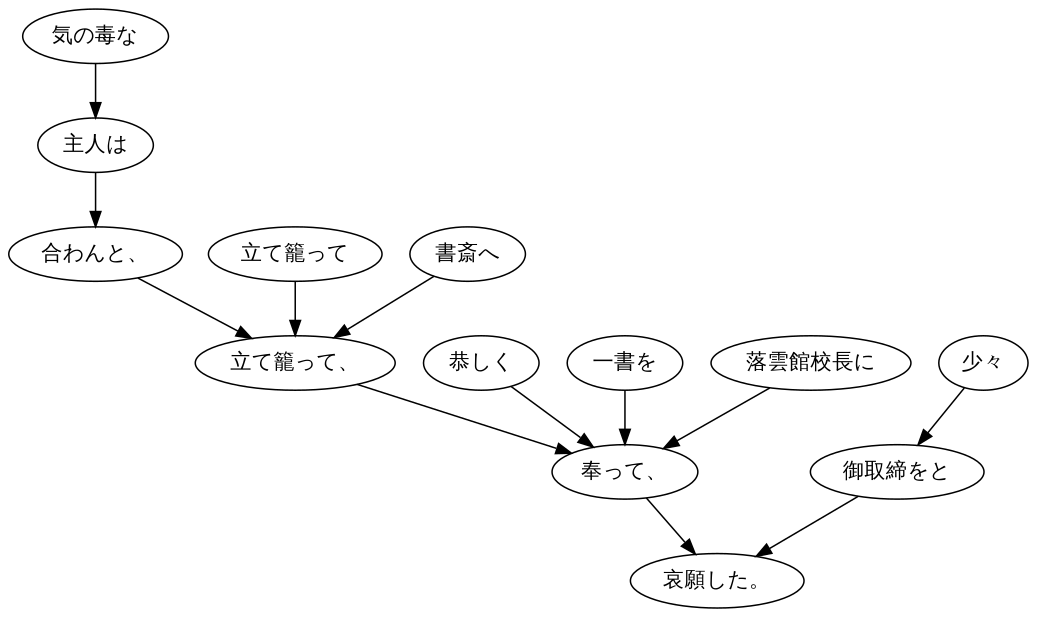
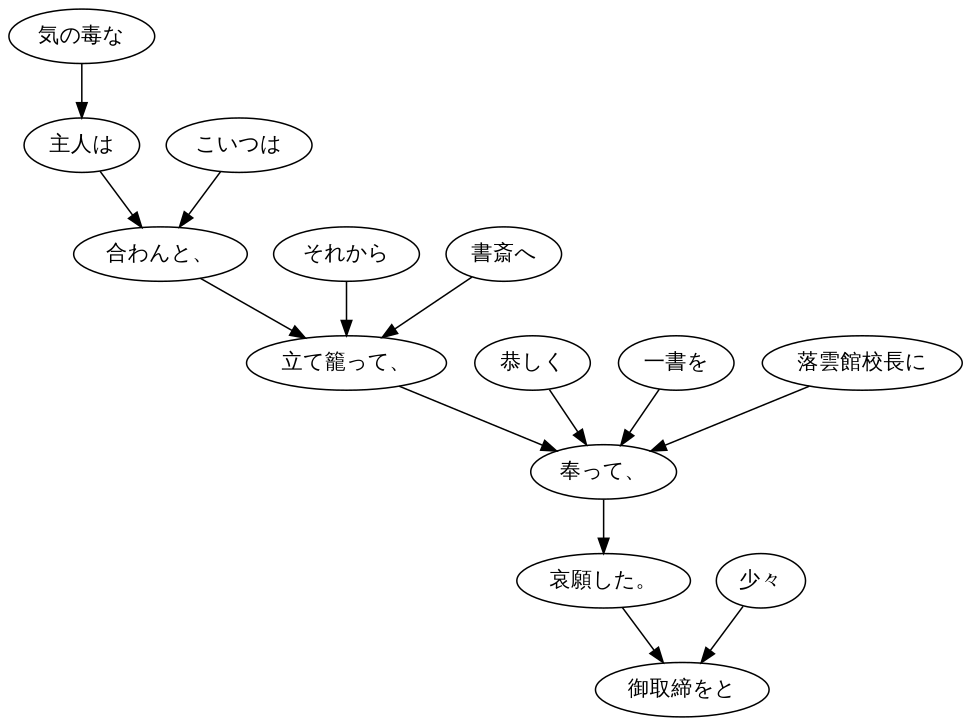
  digraph {
    n1 [label="気の毒な"]
    n2 [label="主人は"]
    n3 [label="合わんと、"]
    n4 [label="立て籠って、"]
+   n5 [label="こいつは"]
    n6 [label="奉って、"]
-   n7 [label="立て籠って"]
+   n7 [label="それから"]
    n8 [label="書斎へ"]
    n9 [label="哀願した。"]
    n10 [label="恭しく"]
    n11 [label="一書を"]
    n12 [label="落雲館校長に"]
    n13 [label="少々"]
    n14 [label="御取締をと"]
    n1 -> n2
    n2 -> n3
    n3 -> n4
    n4 -> n6
+   n5 -> n3
    n6 -> n9
    n7 -> n4
    n8 -> n4
    n10 -> n6
    n11 -> n6
    n12 -> n6
    n13 -> n14
-   n14 -> n9
+   n9 -> n14
  }
